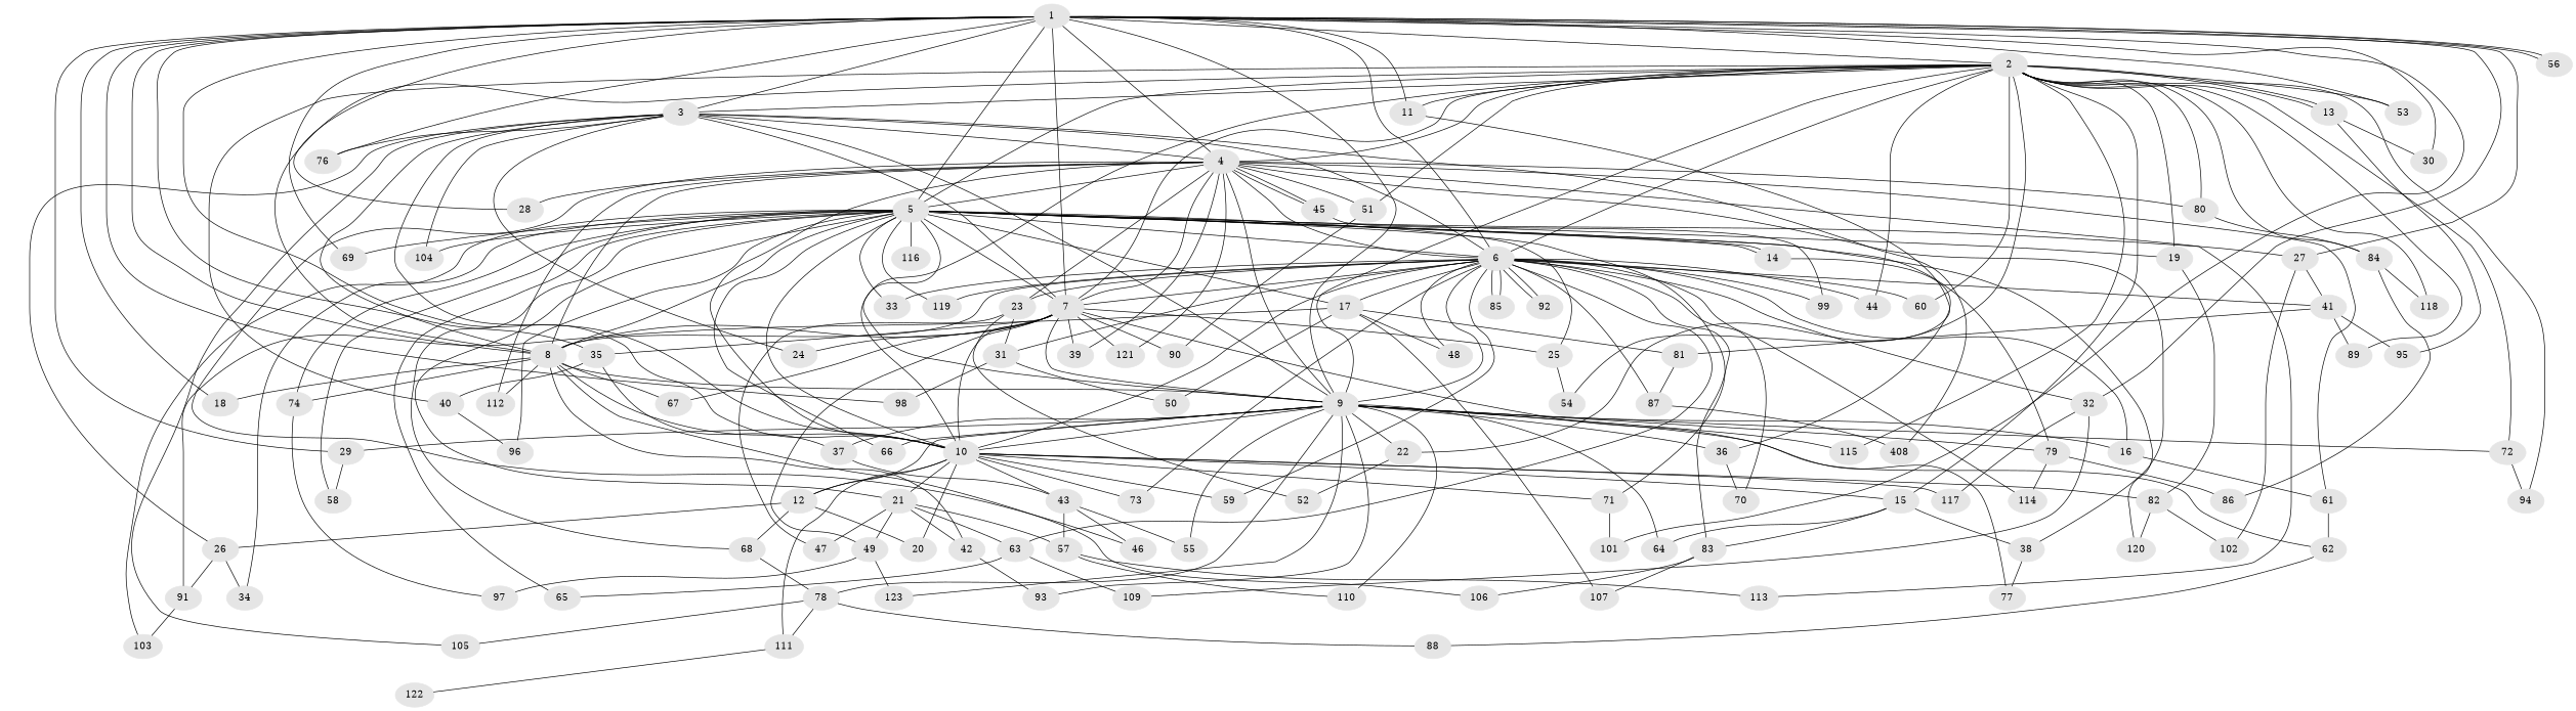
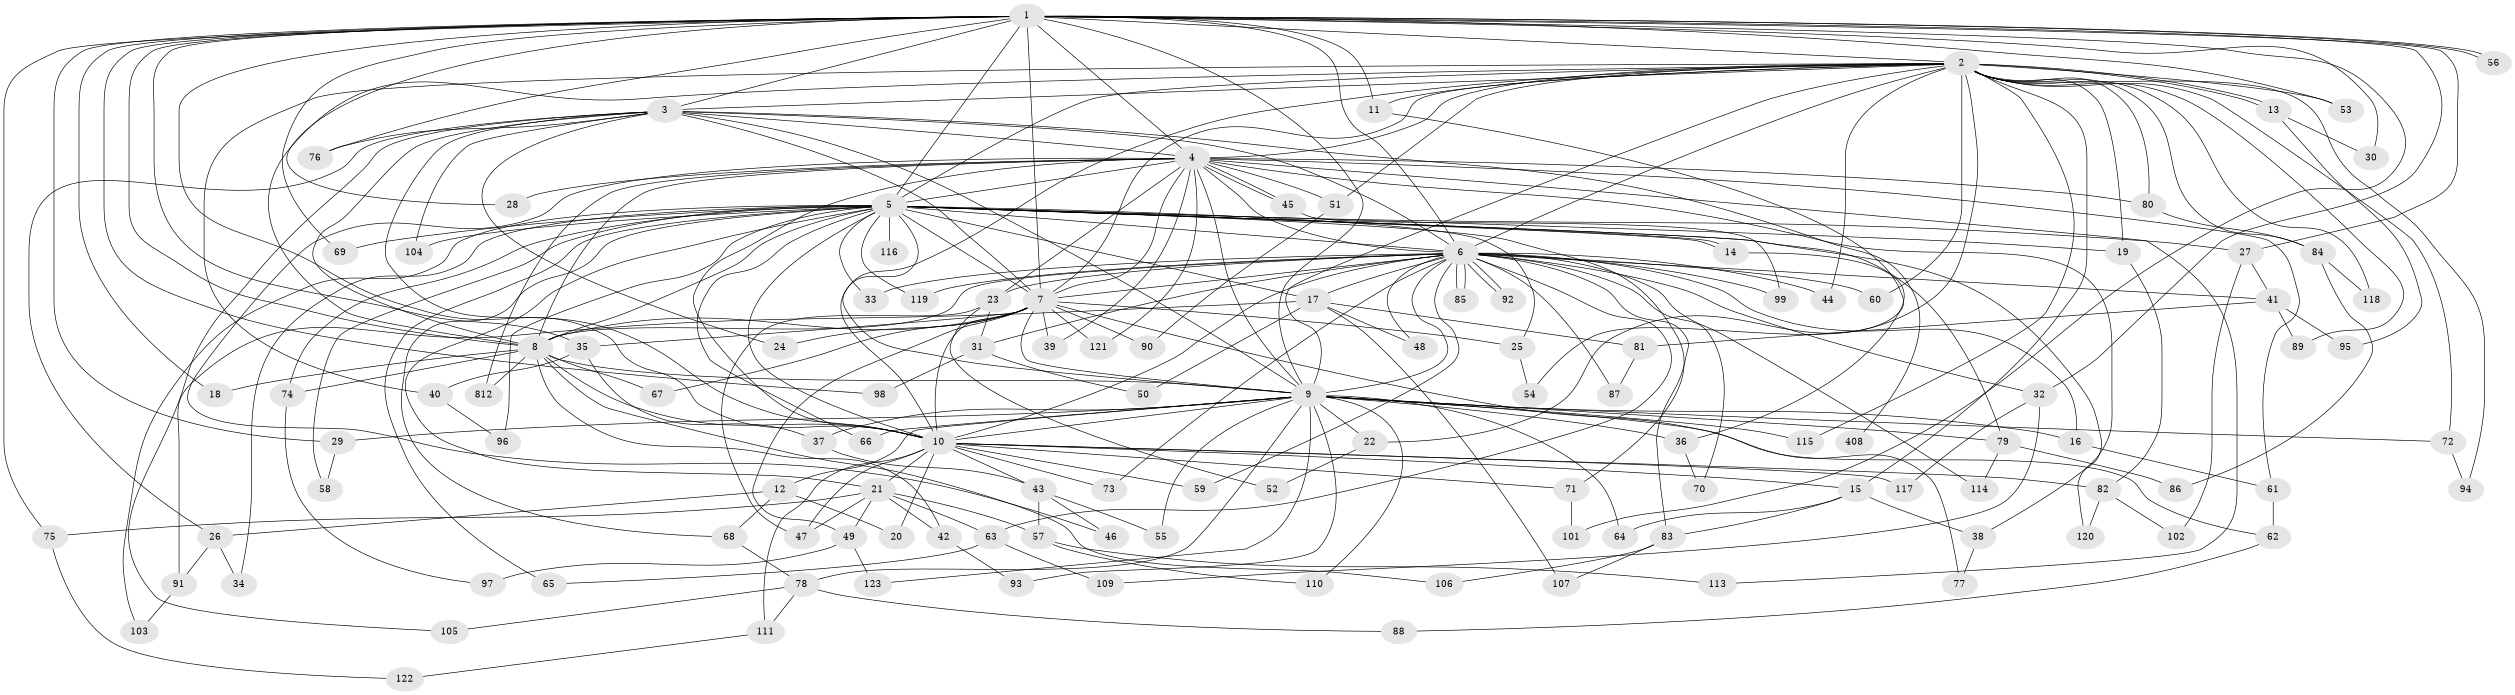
  graph {
    node [color=gray90 style=filled]
    1
    2
    3
    4
    5
    6
    7
    8
    9
    10
    11
    18
    27
    28
    29
    30
    32
    35
    53
    56
    69
+   75
    76
    98
    101
    13
    15
    19
    22
    40
    44
    51
    60
    72
    80
    84
    89
    94
    115
    118
    24
    26
    104
    105
    n45 [label=408]
    23
    38
    39
    45
    46
    61
-   112
+   112 [label=812]
    113
    121
    14
    17
    21
    25
    33
    34
    58
    65
    66
    68
    71
    74
    79
    96
    103
    116
    119
    120
    16
    31
    41
    48
    59
    63
    70
    73
    83
    85
    87
    92
    99
    114
    49
    67
    77
    90
    42
    106
    12
    36
    37
    55
    62
    64
    78
    93
    110
    123
    20
    43
    82
    111
    117
    54
    102
    109
    122
    95
    52
    86
    91
    47
    50
    81
    107
    57
    97
    88
    1 -- 2
    1 -- 3
    1 -- 4
    1 -- 5
    1 -- 6
    1 -- 7
    1 -- 8
    1 -- 9
    1 -- 10
    1 -- 11
    1 -- 18
    1 -- 27
    1 -- 28
    1 -- 29
    1 -- 30
    1 -- 32
    1 -- 35
    1 -- 53
    1 -- 56
    1 -- 56
    1 -- 69
+   1 -- 75
    1 -- 76
    1 -- 98
    1 -- 101
    2 -- 3
    2 -- 4
    2 -- 5
    2 -- 6
    2 -- 7
    2 -- 8
    2 -- 9
    2 -- 10
    2 -- 11
    2 -- 53
    2 -- 13
    2 -- 13
    2 -- 15
    2 -- 19
    2 -- 22
    2 -- 40
    2 -- 44
    2 -- 51
    2 -- 60
    2 -- 72
    2 -- 80
    2 -- 84
    2 -- 89
    2 -- 94
    2 -- 115
    2 -- 118
    3 -- 4
    3 -- 6
    3 -- 7
    3 -- 8
    3 -- 9
    3 -- 10
    3 -- 76
    3 -- 24
    3 -- 26
    3 -- 104
    3 -- 105
    3 -- n45
    4 -- 5
    4 -- 6
    4 -- 7
    4 -- 8
    4 -- 9
    4 -- 10
    4 -- 28
    4 -- 51
    4 -- 80
    4 -- 23
    4 -- 38
    4 -- 39
    4 -- 45
    4 -- 45
    4 -- 46
    4 -- 61
    4 -- 112
    4 -- 113
    4 -- 121
    5 -- 6
    5 -- 7
    5 -- 8
    5 -- 9
    5 -- 10
    5 -- 27
    5 -- 69
    5 -- 19
    5 -- 104
    5 -- 14
    5 -- 14
    5 -- 17
    5 -- 21
    5 -- 25
    5 -- 33
    5 -- 34
    5 -- 58
    5 -- 65
    5 -- 66
    5 -- 68
    5 -- 71
    5 -- 74
    5 -- 79
    5 -- 96
    5 -- 103
    5 -- 116
    5 -- 119
    5 -- 120
    6 -- 7
    6 -- 8
    6 -- 9
    6 -- 10
    6 -- 32
    6 -- 44
    6 -- 60
    6 -- 23
    6 -- 17
    6 -- 33
    6 -- 119
    6 -- 16
    6 -- 31
    6 -- 41
    6 -- 48
    6 -- 59
    6 -- 63
    6 -- 70
    6 -- 73
    6 -- 83
    6 -- 85
    6 -- 85
    6 -- 87
    6 -- 92
    6 -- 92
    6 -- 99
    6 -- 114
    7 -- 8
    7 -- 9
    7 -- 10
    7 -- 35
    7 -- 24
    7 -- 39
    7 -- 121
    7 -- 25
    7 -- 49
    7 -- 67
    7 -- 77
    7 -- 90
    8 -- 9
    8 -- 10
    8 -- 18
    8 -- 112
    8 -- 74
    8 -- 67
    8 -- 42
    8 -- 106
    9 -- 10
    9 -- 29
    9 -- 22
    9 -- 72
    9 -- 115
    9 -- 66
    9 -- 79
    9 -- 16
    9 -- 12
    9 -- 36
    9 -- 37
    9 -- 55
    9 -- 62
    9 -- 64
    9 -- 78
    9 -- 93
    9 -- 110
    9 -- 123
    10 -- 15
    10 -- 21
    10 -- 71
    10 -- 59
    10 -- 73
-   10 -- 12
+   10 -- 47
    10 -- 20
    10 -- 43
    10 -- 82
    10 -- 111
    10 -- 117
    11 -- 54
    27 -- 41
    27 -- 102
    29 -- 58
    32 -- 117
    32 -- 109
    35 -- 40
    35 -- 37
+   75 -- 122
    13 -- 30
    13 -- 95
    15 -- 38
    15 -- 83
    15 -- 64
    19 -- 82
    22 -- 52
    40 -- 96
    51 -- 90
    72 -- 94
    80 -- 84
    84 -- 118
    84 -- 86
    26 -- 34
    26 -- 91
    23 -- 31
    23 -- 52
    23 -- 47
    38 -- 77
    45 -- 99
    61 -- 62
    14 -- 36
    17 -- 48
    17 -- 91
    17 -- 50
    17 -- 81
    17 -- 107
+   21 -- 75
    21 -- 63
    21 -- 49
    21 -- 42
    21 -- 47
    21 -- 57
    25 -- 54
    68 -- 78
    71 -- 101
    74 -- 97
    79 -- 114
    79 -- 86
    16 -- 61
    31 -- 98
    31 -- 50
    41 -- 89
    41 -- 95
    41 -- 81
    63 -- 65
    63 -- 109
    83 -- 106
    83 -- 107
-   87 -- n45
    49 -- 123
    49 -- 97
    42 -- 93
    12 -- 26
    12 -- 68
    12 -- 20
    36 -- 70
    37 -- 43
    62 -- 88
    78 -- 105
    78 -- 111
    78 -- 88
    43 -- 46
    43 -- 55
    43 -- 57
    82 -- 120
    82 -- 102
    111 -- 122
    91 -- 103
    81 -- 87
    57 -- 113
    57 -- 110
  }
